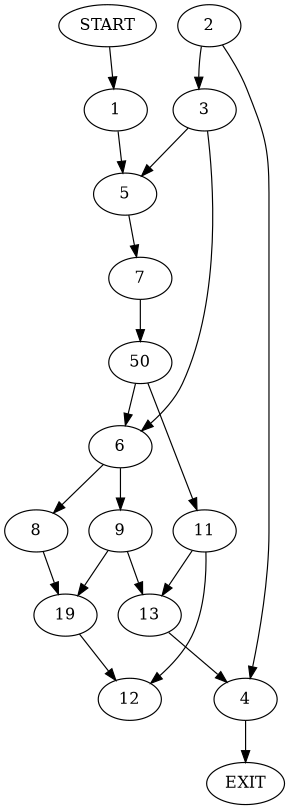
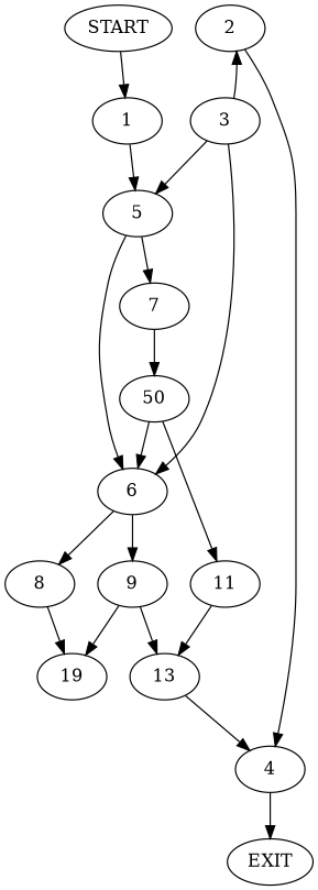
  digraph {
    n1 [label=START]
    1
    5
    2
    3
    4
    6
    n8 [label=EXIT]
    7
    8
    9
    n12 [label=50]
    n13 [label=19]
    13
    11
-   12
    n1 -> 1
    1 -> 5
+   5 -> 6
    5 -> 7
-   2 -> 3
+   3 -> 2
    2 -> 4
    3 -> 5
    3 -> 6
    4 -> n8
    6 -> 8
    6 -> 9
    7 -> n12
    8 -> n13
    9 -> n13
    9 -> 13
    n12 -> 6
    n12 -> 11
-   n13 -> 12
    13 -> 4
    11 -> 13
-   11 -> 12
  }
